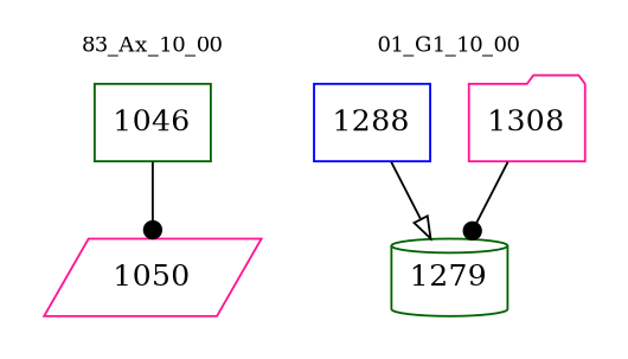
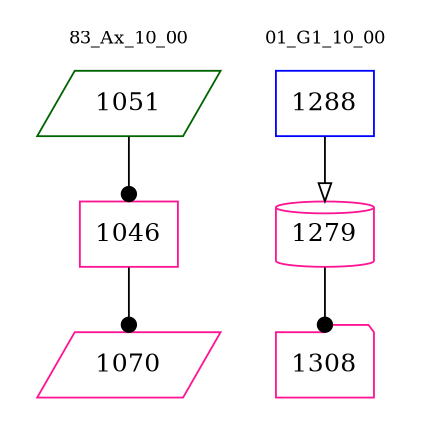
  digraph {
    node [color=darkgreen shape=parallelogram]
    edge [arrowhead=dot color=black]
-   n2 [label=1046 shape=box]
-   n3 [color=deeppink label=1050]
+   n1 [label=1051]
+   n2 [color=deeppink label=1046 shape=box]
+   n3 [color=deeppink label=1070]
    n4 [color=deeppink label=1308 shape=folder]
-   n5 [label=1279 shape=cylinder]
+   n5 [color=deeppink label=1279 shape=cylinder]
    n6 [color=blue label=1288 shape=box]
    subgraph cluster_1 {
      color=white
      fontsize=10
      label="83_Ax_10_00"
+     n1
      n2
      n3
    }
    subgraph cluster_2 {
      color=white
      fontsize=10
      label="01_G1_10_00"
      n4
      n5
      n6
    }
+   n1 -> n2
    n2 -> n3
-   n4 -> n5
+   n5 -> n4
    n6 -> n5 [arrowhead=onormal]
  }
